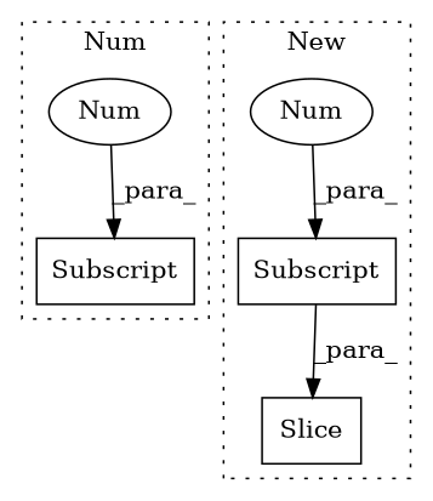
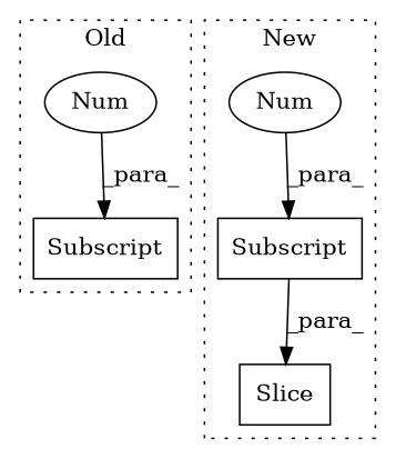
  digraph {
    node [a=63 l=1 shape=box]
    n1 [l="10,0" label=Subscript s="13433,0"]
    n2 [a=76 label=Num s=13441 shape=ellipse]
    n3 [a=80 label=Slice s=14988]
    n4 [l="20,0" label=Subscript s="14990,0"]
    n5 [a=76 label=Num s=15008 shape=ellipse]
    subgraph cluster_1 {
-     label=Num
+     label=Old
      style=dotted
      n1
      n2
    }
    subgraph cluster_2 {
      label=New
      style=dotted
      n3
      n4
      n5
    }
    n2 -> n1 [label=_para_]
    n4 -> n3 [label=_para_]
    n5 -> n4 [label=_para_]
  }
